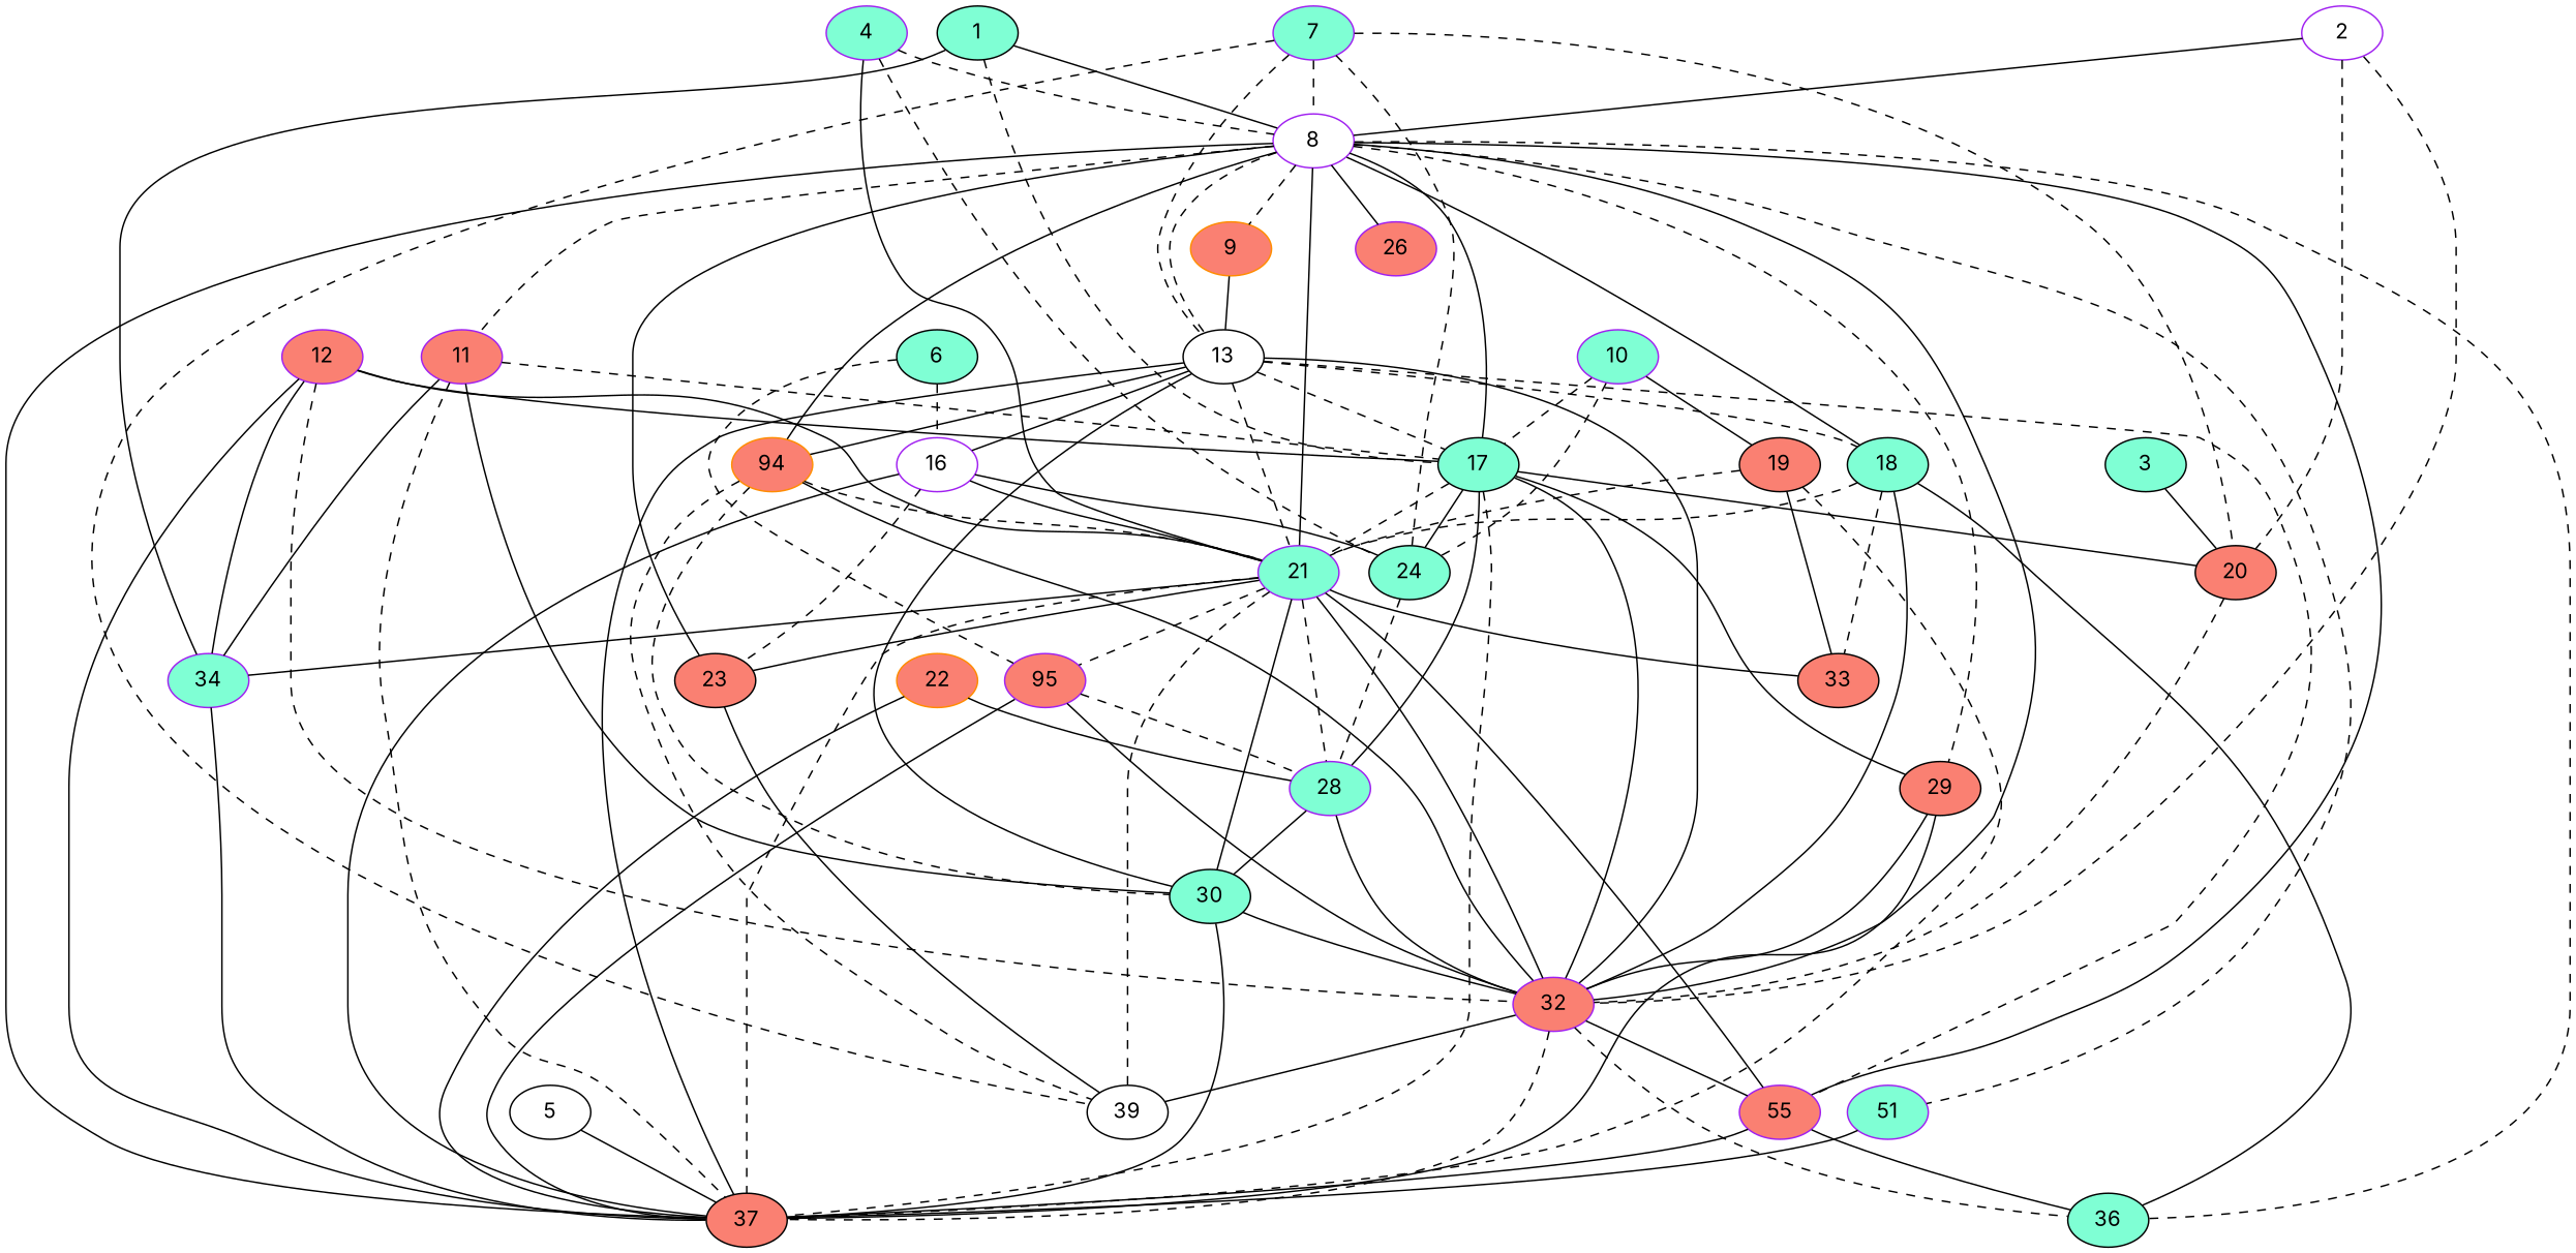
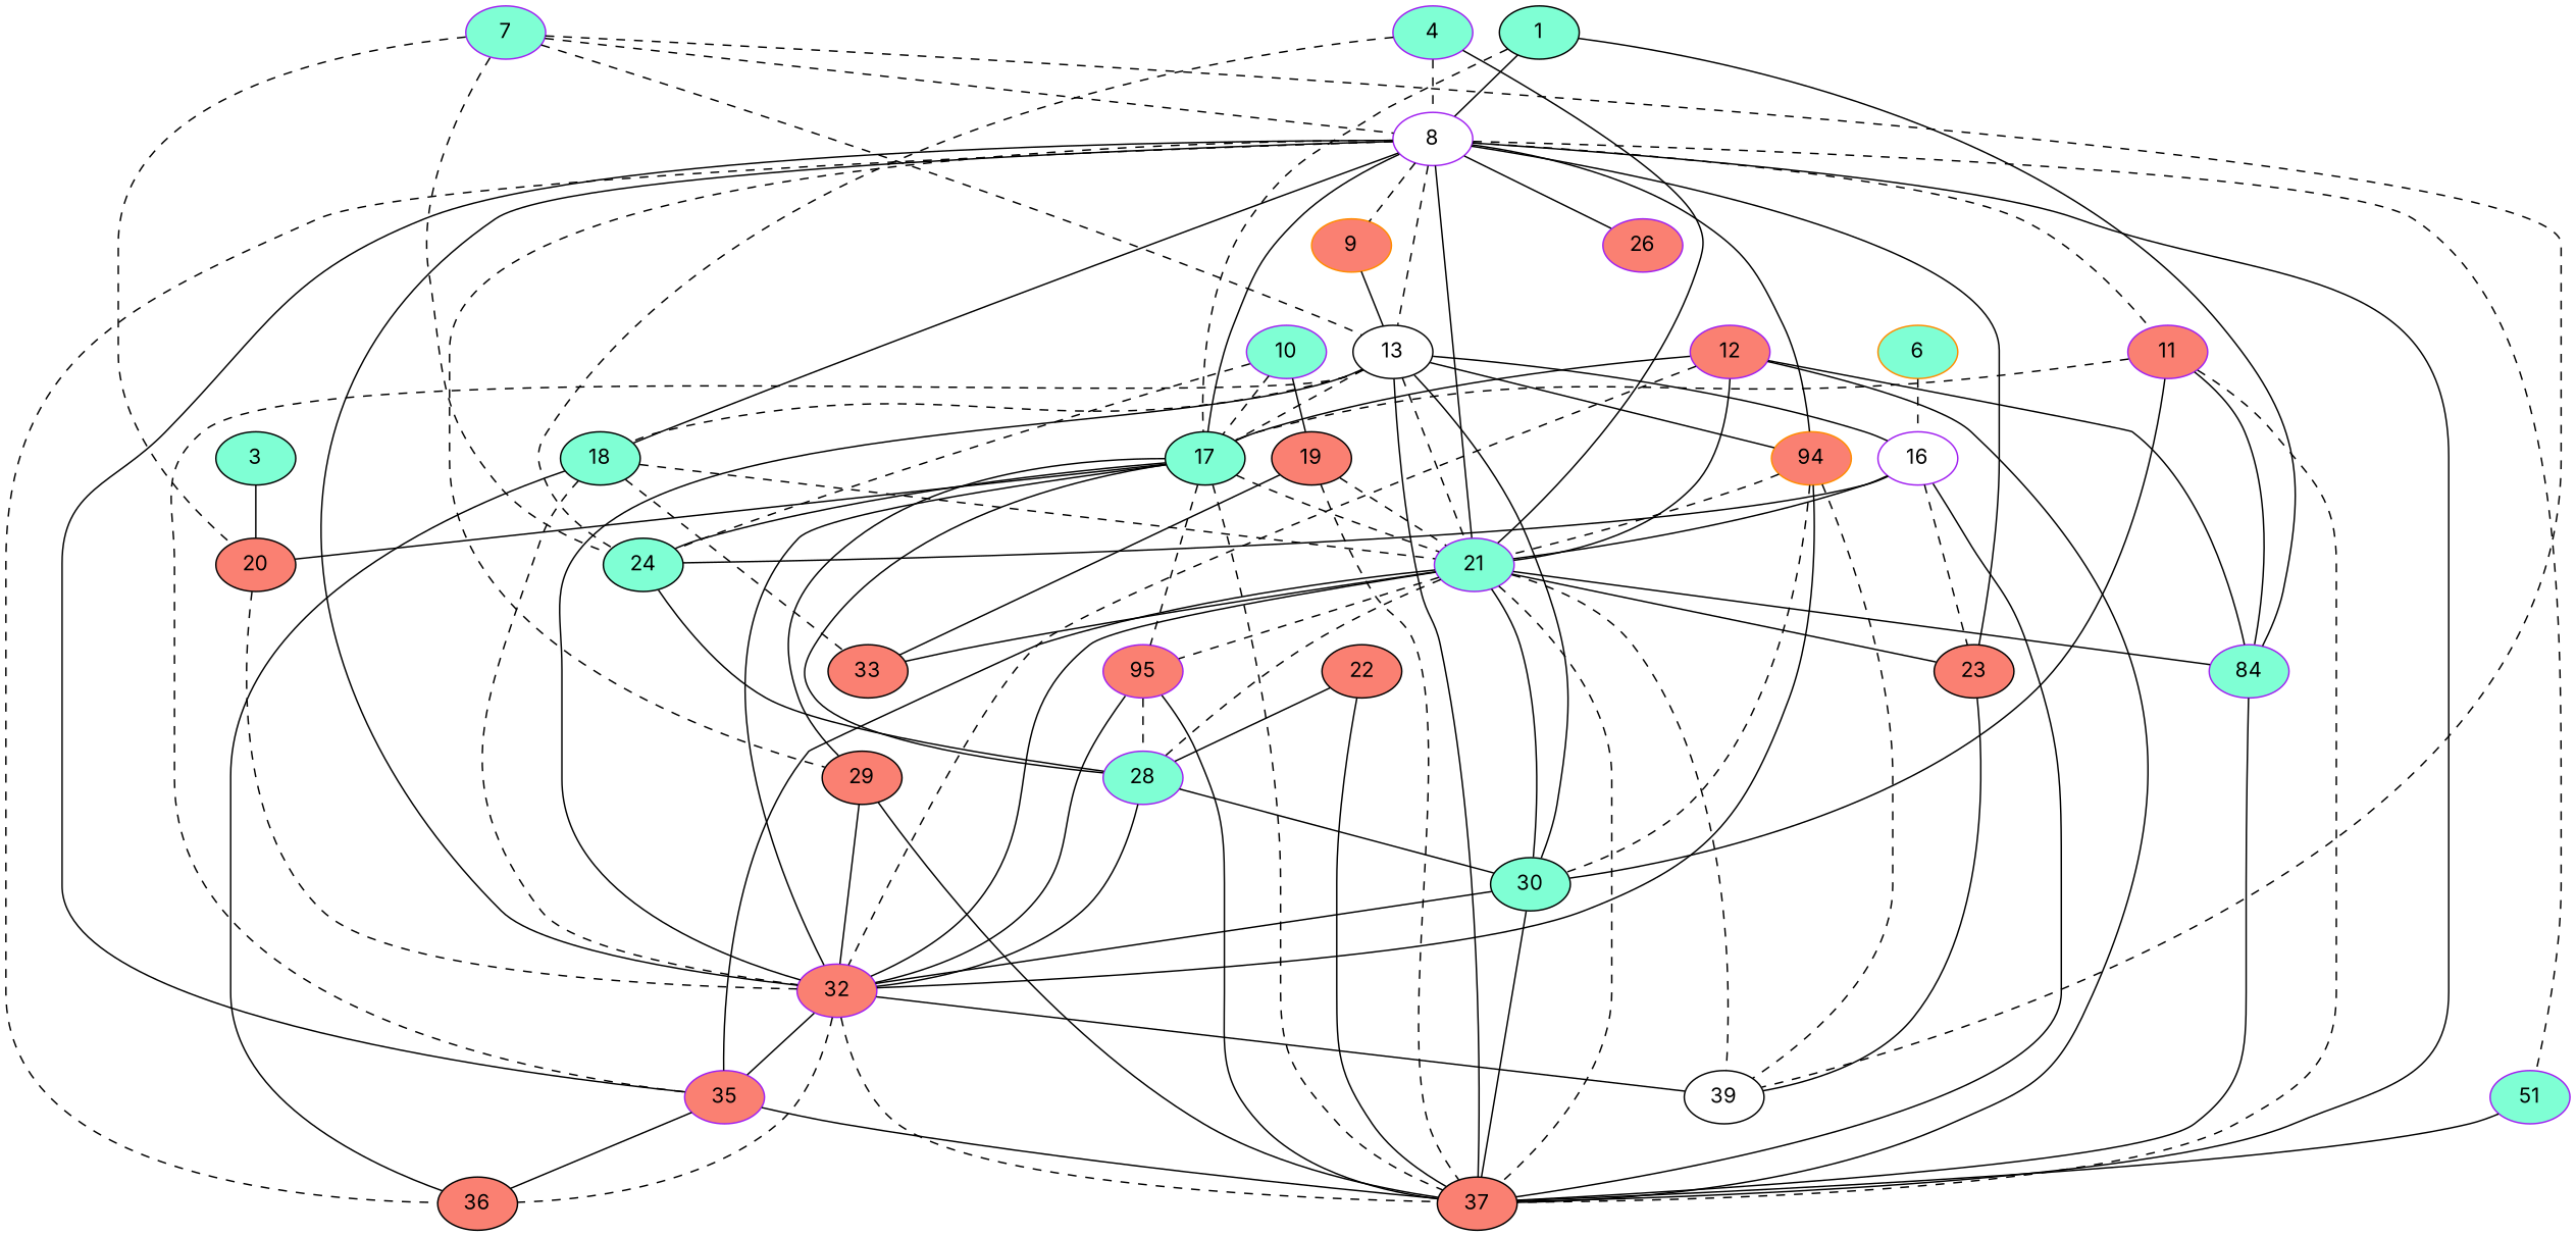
  graph {
    fontname=Inter
    node [color=black fillcolor=aquamarine fontname=Inter style=filled]
    edge [fontname=Inter style=solid weight=1.0]
    8 [color=purple fillcolor=white]
    1
    17
-   34 [color=purple]
+   34 [color=purple label=84]
    32 [color=purple fillcolor=salmon]
    21 [color=purple]
    37 [fillcolor=salmon]
    13 [fillcolor=white]
    9 [color=darkorange fillcolor=salmon]
    11 [color=purple fillcolor=salmon]
    n11 [color=darkorange fillcolor=salmon label=94]
    18
    23 [fillcolor=salmon]
    26 [color=purple fillcolor=salmon]
    29 [fillcolor=salmon]
    n16 [color=purple label=51]
-   35 [color=purple fillcolor=salmon label=55]
-   36
+   35 [color=purple fillcolor=salmon]
+   36 [fillcolor=salmon]
    20 [fillcolor=salmon]
    24
    n21 [color=purple fillcolor=salmon label=95]
    28 [color=purple]
-   2 [color=purple fillcolor=white]
    39 [fillcolor=white]
    3
    4 [color=purple]
    30
    33 [fillcolor=salmon]
-   5 [fillcolor=white]
-   6
+   6 [color=darkorange]
    16 [color=purple fillcolor=white]
    7 [color=purple]
    10 [color=purple]
    19 [fillcolor=salmon]
    12 [color=purple fillcolor=salmon]
-   22 [color=darkorange fillcolor=salmon]
+   22 [fillcolor=salmon]
    8 -- 17 [weight=5.0]
    8 -- 32
    8 -- 21 [weight=3.0]
    8 -- 37 [weight=2.0]
    8 -- 13 [style=dashed weight=3.0]
    8 -- 9 [style=dashed]
    8 -- 11 [style=dashed]
    8 -- n11 [weight=3.0]
    8 -- 18
    8 -- 23
    8 -- 26
    8 -- 29 [style=dashed]
    8 -- n16 [style=dashed]
    8 -- 35
    8 -- 36 [style=dashed]
    1 -- 8
    1 -- 17 [style=dashed]
    1 -- 34
    17 -- 32 [weight=4.0]
    17 -- 21 [style=dashed weight=6.0]
    17 -- 37 [style=dashed weight=3.0]
    17 -- 29
    17 -- 20
    17 -- 24
-   6 -- n21 [style=dashed weight=2.0]
+   17 -- n21 [style=dashed weight=2.0]
    17 -- 28
    34 -- 37
    32 -- 37 [style=dashed weight=2.0]
    32 -- 35 [weight=2.0]
    32 -- 36 [style=dashed]
    32 -- 39 [weight=4.0]
    21 -- 34
    21 -- 32 [weight=4.0]
    21 -- 37 [style=dashed weight=4.0]
    21 -- 23 [weight=2.0]
    21 -- 35 [weight=4.0]
    21 -- n21 [style=dashed weight=2.0]
    21 -- 28 [style=dashed weight=3.0]
    21 -- 39 [style=dashed weight=2.0]
    21 -- 30 [weight=2.0]
    21 -- 33
    13 -- 17 [style=dashed weight=3.0]
    13 -- 32 [weight=3.0]
    13 -- 21 [style=dashed weight=2.0]
    13 -- 37 [weight=2.0]
    13 -- n11 [weight=2.0]
    13 -- 18 [style=dashed weight=2.0]
    13 -- 35 [style=dashed]
    13 -- 30 [weight=2.0]
    13 -- 16 [weight=2.0]
    9 -- 13
    11 -- 17 [style=dashed]
    11 -- 34
    11 -- 37 [style=dashed]
    11 -- 30
    n11 -- 32
    n11 -- 21 [style=dashed]
    n11 -- 39 [style=dashed]
    n11 -- 30 [style=dashed]
-   18 -- 32
+   18 -- 32 [style=dashed]
    18 -- 21 [style=dashed]
    18 -- 36
    18 -- 33 [style=dashed weight=2.0]
    23 -- 39
    29 -- 32
    29 -- 37
    n16 -- 37 [weight=2.0]
    35 -- 37
    35 -- 36
    20 -- 32 [style=dashed]
-   24 -- 28 [style=dashed]
+   24 -- 28
    n21 -- 32
    n21 -- 37 [weight=2.0]
    n21 -- 28 [style=dashed]
    28 -- 32
    28 -- 30
-   2 -- 8
-   2 -- 32 [style=dashed]
-   2 -- 20 [style=dashed]
    3 -- 20
    4 -- 8 [style=dashed]
    4 -- 21 [weight=2.0]
    4 -- 24 [style=dashed]
    30 -- 32
    30 -- 37
-   5 -- 37
    6 -- 16 [style=dashed]
    16 -- 21
    16 -- 37
    16 -- 23 [style=dashed]
    16 -- 24
    7 -- 8 [style=dashed]
    7 -- 13 [style=dashed]
    7 -- 20 [style=dashed]
    7 -- 24 [style=dashed]
    7 -- 39 [style=dashed]
    10 -- 17 [style=dashed]
    10 -- 24 [style=dashed]
    10 -- 19
    19 -- 21 [style=dashed]
    19 -- 37 [style=dashed]
    19 -- 33
    12 -- 17 [weight=2.0]
    12 -- 34
    12 -- 32 [style=dashed]
    12 -- 21
    12 -- 37
    22 -- 37
    22 -- 28
  }
